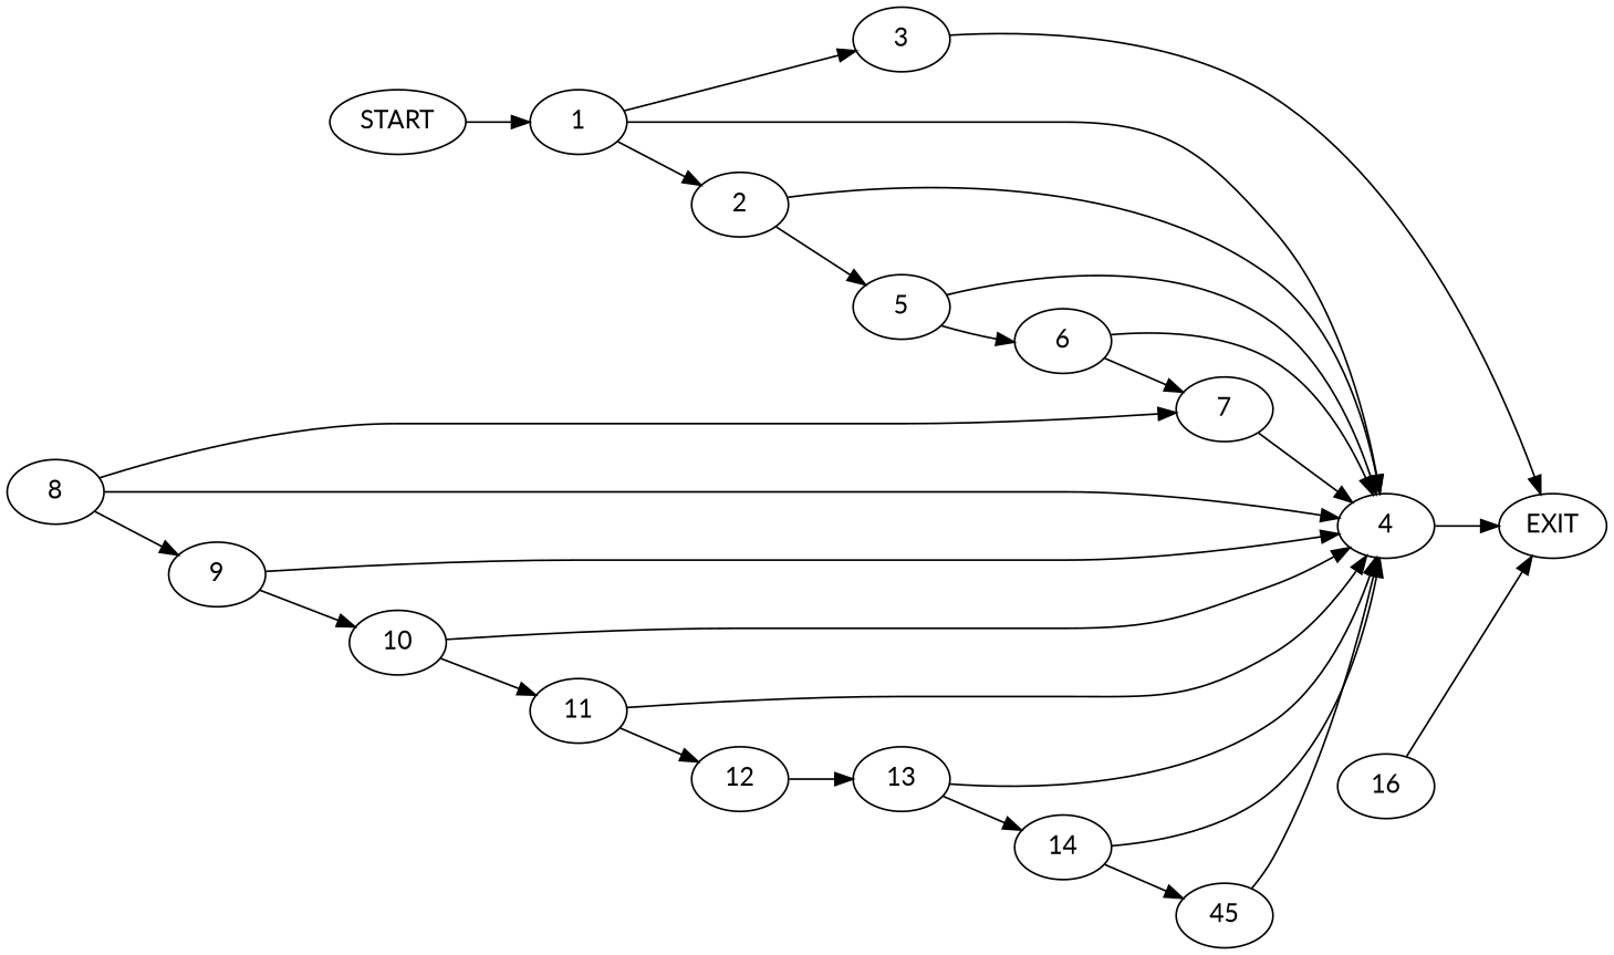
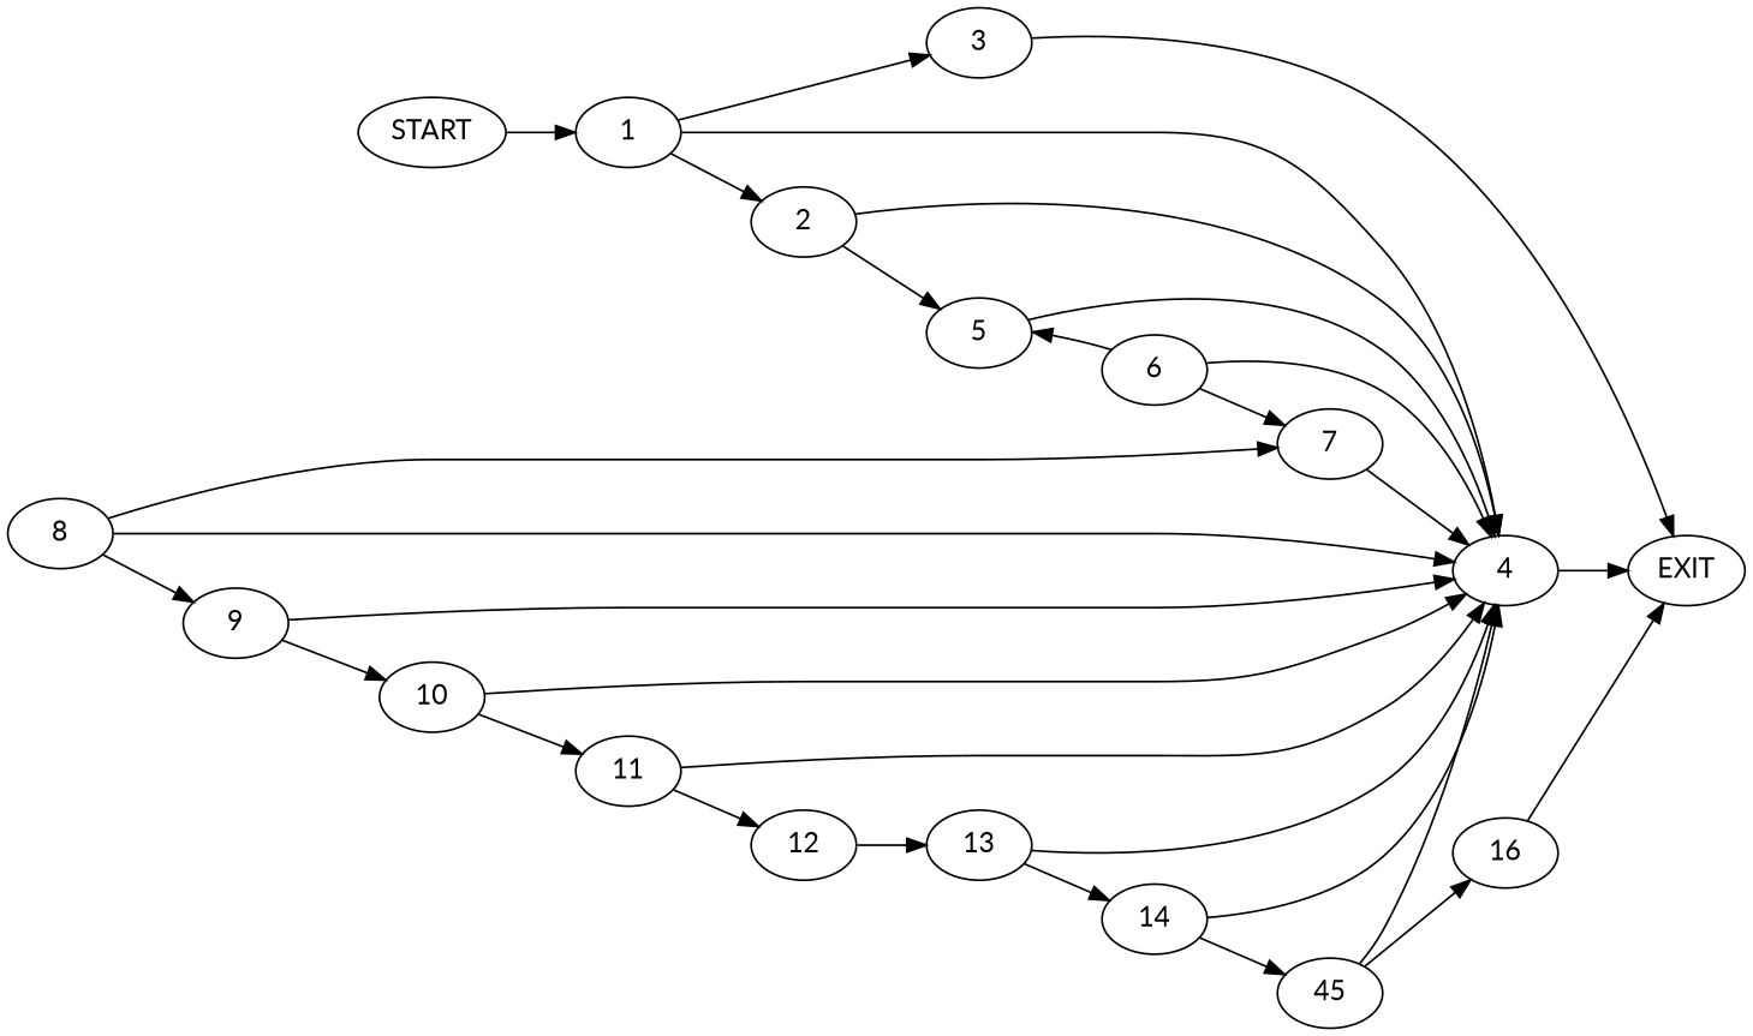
  digraph {
    fontname=Lato
    rankdir=LR
    node [fontname=Lato]
    edge [fontname=Lato]
    n1 [label=START]
    1
    2
    3
    4
    n6 [label=EXIT]
    5
    6
    7
    8
    9
    10
    11
    12
    13
    14
    n17 [label=45]
    16
    n1 -> 1
    1 -> 2
    1 -> 3
    1 -> 4
    2 -> 4
    2 -> 5
    3 -> n6
    4 -> n6
    5 -> 4
-   5 -> 6
+   6 -> 5
    6 -> 4
    6 -> 7
    7 -> 4
    8 -> 4
    8 -> 7
    8 -> 9
    9 -> 4
    9 -> 10
    10 -> 4
    10 -> 11
    11 -> 4
    11 -> 12
    12 -> 13
    13 -> 4
    13 -> 14
    14 -> 4
    14 -> n17
    n17 -> 4
+   n17 -> 16
    16 -> n6
  }
